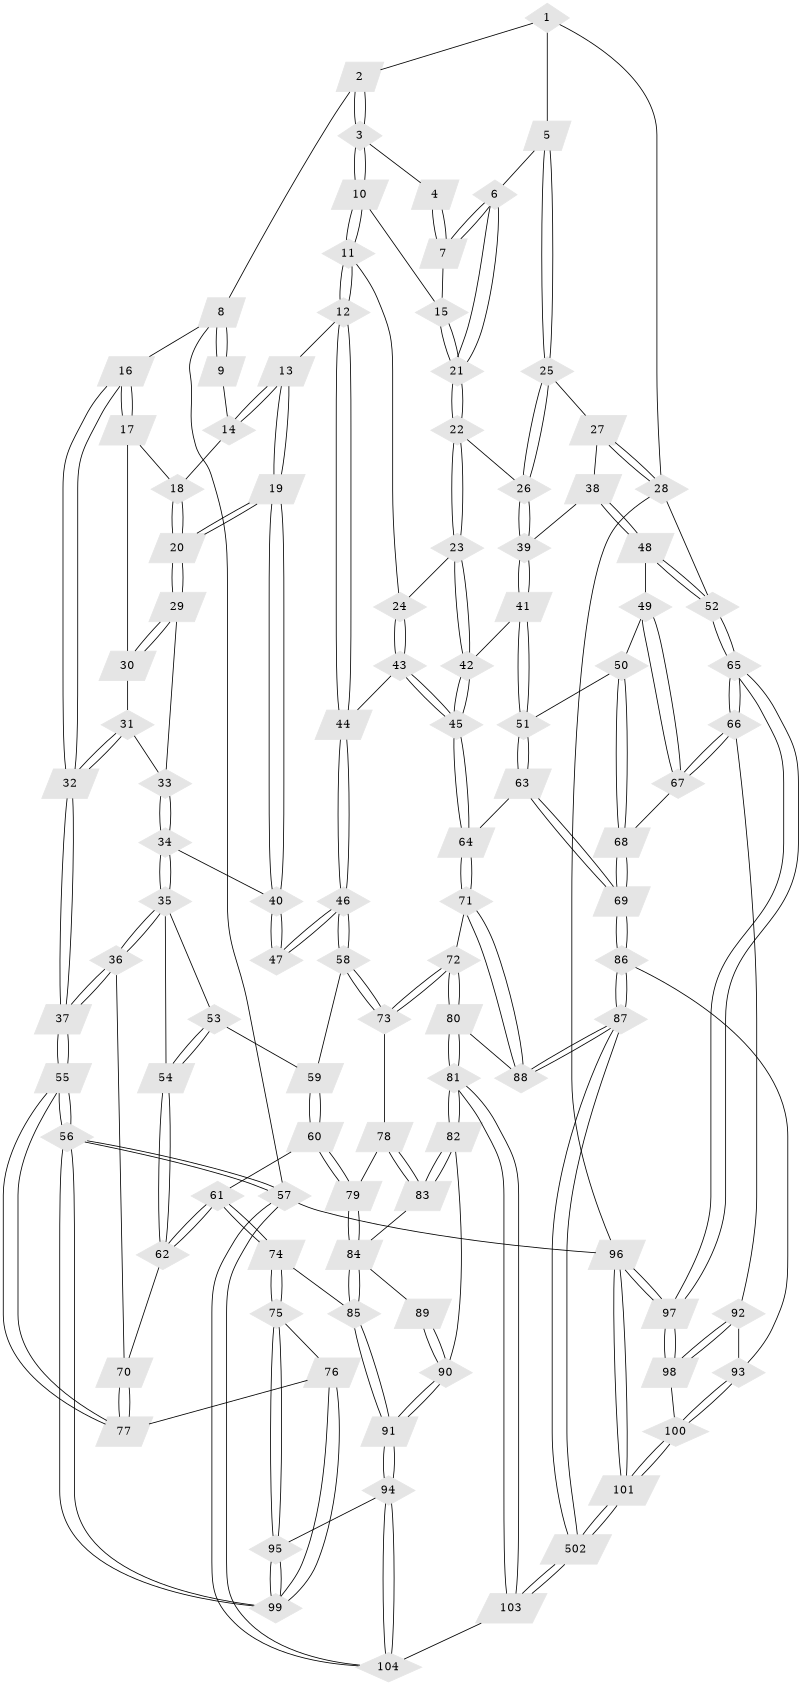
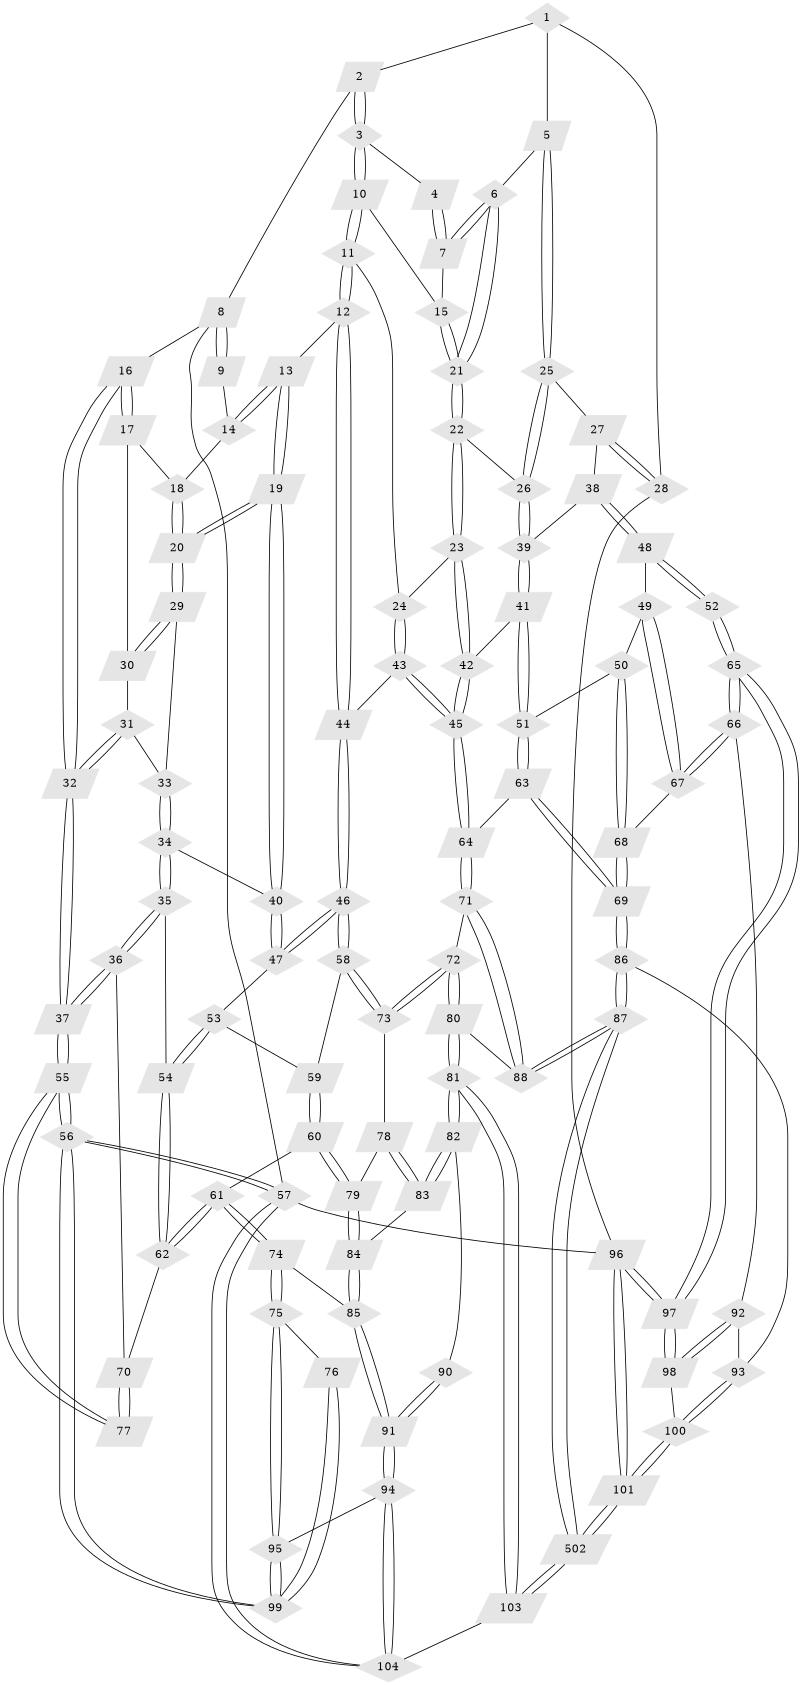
  graph {
    node [color=gray90 shape=diamond style=filled]
    2 [shape=parallelogram]
    1
    5 [shape=parallelogram]
    28
    3
    8 [shape=parallelogram]
    6
    25
    52
    96 [shape=parallelogram]
    4 [shape=parallelogram]
    10 [shape=parallelogram]
    9 [shape=parallelogram]
    16 [shape=parallelogram]
    57
    7 [shape=parallelogram]
    15
    11
    21
    26
    27 [shape=parallelogram]
    22
    14
    17 [shape=parallelogram]
    32 [shape=parallelogram]
    104
    18
    12
    24
    13 [shape=parallelogram]
    44 [shape=parallelogram]
    43
    19 [shape=parallelogram]
    46
    20 [shape=parallelogram]
    40
    30 [shape=parallelogram]
    37 [shape=parallelogram]
    31
    29 [shape=parallelogram]
    47
    33
    23
    42
    39
    45
    38 [shape=parallelogram]
    41 [shape=parallelogram]
    48 [shape=parallelogram]
    65
    97 [shape=parallelogram]
    101 [shape=parallelogram]
    34
    55 [shape=parallelogram]
    35
    36
    54 [shape=parallelogram]
    70 [shape=parallelogram]
    62
    77 [shape=parallelogram]
    56
    49
    51
    53
    63 [shape=parallelogram]
    64 [shape=parallelogram]
    58
    71
    59 [shape=parallelogram]
    73
    50
    67
    68 [shape=parallelogram]
    69 [shape=parallelogram]
    66
    60 [shape=parallelogram]
    99
    78 [shape=parallelogram]
    61
    79 [shape=parallelogram]
    74 [shape=parallelogram]
    84 [shape=parallelogram]
    75
    85
    86
    72
    88
    92
    98 [shape=parallelogram]
    93
    87
    80 [shape=parallelogram]
    81
    83 [shape=parallelogram]
    76 [shape=parallelogram]
    95
    91 [shape=parallelogram]
-   89 [shape=parallelogram]
    82 [shape=parallelogram]
    103 [shape=parallelogram]
    90
    94
    n103 [label=502 shape=parallelogram]
    100
    2 -- 3
    2 -- 3
    2 -- 8
    1 -- 2
    1 -- 5
    1 -- 28
    5 -- 6
    5 -- 25
    5 -- 25
-   28 -- 52
    28 -- 96
    3 -- 4
    3 -- 10
    3 -- 10
    8 -- 9
    8 -- 9
    8 -- 16
    8 -- 57
    6 -- 7
    6 -- 7
    6 -- 21
    6 -- 21
    25 -- 26
    25 -- 26
    25 -- 27
    52 -- 65
    52 -- 65
    96 -- 97
    96 -- 97
    96 -- 101
    96 -- 101
    4 -- 7
    4 -- 7
    10 -- 15
    10 -- 11
    10 -- 11
    9 -- 14
    16 -- 17
    16 -- 17
    16 -- 32
    16 -- 32
    57 -- 96
    57 -- 104
    57 -- 104
    7 -- 15
    15 -- 21
    15 -- 21
    11 -- 12
    11 -- 12
    11 -- 24
    21 -- 22
    21 -- 22
    26 -- 39
    26 -- 39
    27 -- 28
    27 -- 28
    27 -- 38
    22 -- 26
    22 -- 23
    22 -- 23
    14 -- 18
    17 -- 18
    17 -- 30
    32 -- 37
    32 -- 37
    18 -- 20
    18 -- 20
    12 -- 13
    12 -- 44
    12 -- 44
    24 -- 43
    24 -- 43
    13 -- 14
    13 -- 14
    13 -- 19
    13 -- 19
    44 -- 46
    44 -- 46
    43 -- 44
    43 -- 45
    43 -- 45
    19 -- 20
    19 -- 20
    19 -- 40
    19 -- 40
    46 -- 47
    46 -- 47
    46 -- 58
    46 -- 58
    20 -- 29
    20 -- 29
    40 -- 47
    40 -- 47
    30 -- 31
    37 -- 55
    37 -- 55
    31 -- 32
    31 -- 32
    31 -- 33
    29 -- 30
    29 -- 30
    29 -- 33
-   35 -- 53
+   47 -- 53
    33 -- 34
    33 -- 34
    23 -- 24
    23 -- 42
    23 -- 42
    42 -- 45
    42 -- 45
    39 -- 41
    39 -- 41
    45 -- 64
    45 -- 64
    38 -- 39
    38 -- 48
    38 -- 48
    41 -- 42
    41 -- 51
    41 -- 51
    48 -- 52
    48 -- 52
    48 -- 49
    65 -- 97
    65 -- 97
    65 -- 66
    65 -- 66
    97 -- 98
    97 -- 98
    101 -- n103
    101 -- n103
    34 -- 40
    34 -- 35
    34 -- 35
    55 -- 77
    55 -- 77
    55 -- 56
    55 -- 56
    35 -- 36
    35 -- 36
    35 -- 54
    36 -- 37
    36 -- 37
    36 -- 70
    54 -- 62
    54 -- 62
    70 -- 77
    70 -- 77
    62 -- 70
    56 -- 57
    56 -- 57
    56 -- 99
    56 -- 99
    49 -- 50
    49 -- 67
    49 -- 67
    51 -- 63
    51 -- 63
    53 -- 54
    53 -- 54
    53 -- 59
    63 -- 64
    63 -- 69
    63 -- 69
    64 -- 71
    64 -- 71
    58 -- 59
    58 -- 73
    58 -- 73
    71 -- 72
    71 -- 88
    71 -- 88
    59 -- 60
    59 -- 60
    73 -- 78
    50 -- 51
    50 -- 68
    50 -- 68
    67 -- 68
    68 -- 69
    68 -- 69
    69 -- 86
    69 -- 86
    66 -- 67
    66 -- 67
    66 -- 92
    60 -- 61
    60 -- 79
    60 -- 79
    78 -- 79
    78 -- 83
    78 -- 83
    61 -- 62
    61 -- 62
    61 -- 74
    61 -- 74
    79 -- 84
    79 -- 84
    74 -- 75
    74 -- 75
    74 -- 85
    84 -- 85
    84 -- 85
-   84 -- 89
    75 -- 76
    75 -- 95
    75 -- 95
    85 -- 91
    85 -- 91
    86 -- 93
    86 -- 87
    86 -- 87
    72 -- 73
    72 -- 73
    72 -- 80
    72 -- 80
    92 -- 98
    92 -- 98
    92 -- 93
    98 -- 100
    93 -- 100
    93 -- 100
    87 -- 88
    87 -- 88
    87 -- n103
    87 -- n103
    80 -- 88
    80 -- 81
    80 -- 81
    81 -- 82
    81 -- 82
    81 -- 103
    81 -- 103
    83 -- 84
-   76 -- 77
    76 -- 99
    76 -- 99
    95 -- 99
    95 -- 99
    91 -- 94
    91 -- 94
-   89 -- 90
-   89 -- 90
    82 -- 83
    82 -- 83
    82 -- 90
    103 -- 104
    90 -- 91
    90 -- 91
    94 -- 104
    94 -- 104
    94 -- 95
    n103 -- 103
    n103 -- 103
    100 -- 101
    100 -- 101
  }
